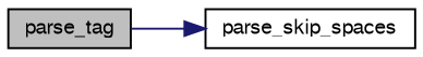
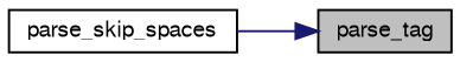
  digraph {
    rankdir=LR
    node [color=black fontname=FreeSans fontsize=10 shape=record]
    n1 [fillcolor=grey75 fontcolor=black height=0.2 label=parse_tag style=filled width=0.4]
    n2 [height=0.2 label=parse_skip_spaces width=0.4]
-   n1 -> n2 [color=midnightblue fontname=FreeSans fontsize=10 labelfontname=FreeSans labelfontsize=10 style=solid]
+   n2 -> n1 [color=midnightblue fontname=FreeSans fontsize=10 labelfontname=FreeSans labelfontsize=10 style=solid]
  }
